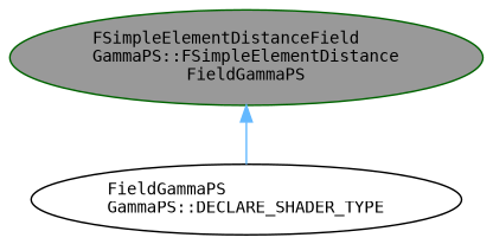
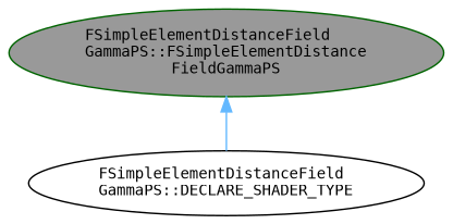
  digraph {
    rankdir=TB
    fontname="DejaVu Sans Mono"
    node [fontname="DejaVu Sans Mono" fontsize=10 shape=ellipse style=filled]
    n1 [color=darkgreen fillcolor=grey60 fontcolor=black height=0.2 label="FSimpleElementDistanceField\lGammaPS::FSimpleElementDistance\lFieldGammaPS" width=0.4]
-   n2 [color=black fillcolor=white height=0.2 label="FieldGammaPS\lGammaPS::DECLARE_SHADER_TYPE" width=0.4]
+   n2 [color=black fillcolor=white height=0.2 label="FSimpleElementDistanceField\lGammaPS::DECLARE_SHADER_TYPE" width=0.4]
    n1 -> n2 [color=steelblue1 dir=back fontname="DejaVu Sans Mono" fontsize=10 labelfontname=Helvetica labelfontsize=10 style=solid]
  }
